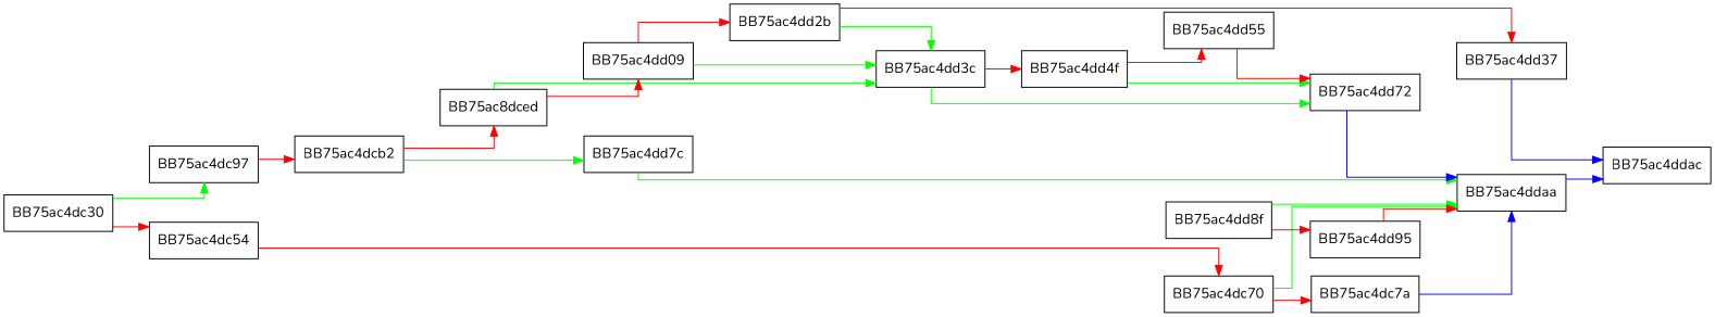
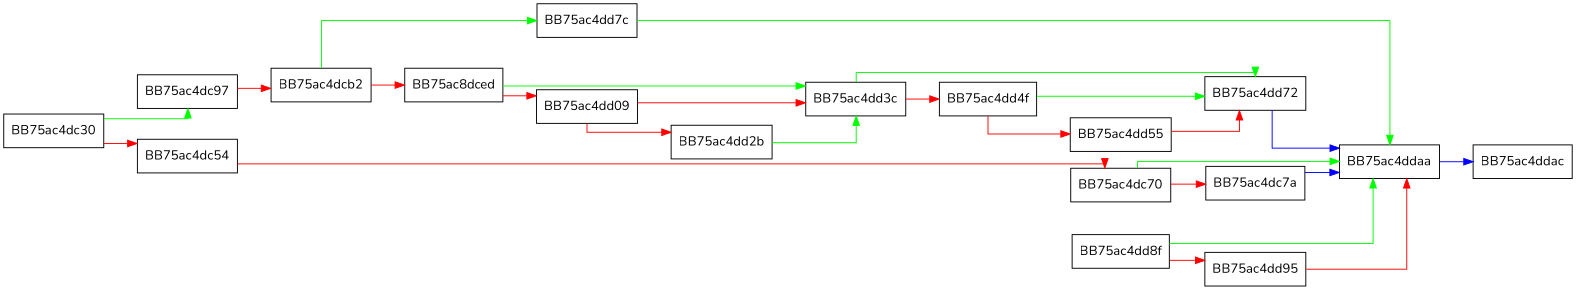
  digraph {
    fontname=Nunito
    rankdir=LR
    splines=ortho
    node [fontname=Nunito shape=box]
    edge [color=red fontname=Nunito]
    BB75ac4dc30
    BB75ac4dc97
    BB75ac4dc54
    BB75ac4dcb2
    BB75ac4dc70
    BB75ac4dd7c
    BB75ac4ddaa
    n8 [label=BB75ac8dced]
    BB75ac4ddac
    BB75ac4dc7a
    BB75ac4dd8f
    BB75ac4dd95
    BB75ac4dd3c
    BB75ac4dd09
    BB75ac4dd72
    BB75ac4dd4f
    BB75ac4dd2b
    BB75ac4dd55
-   BB75ac4dd37
    BB75ac4dc30 -> BB75ac4dc97 [color=green]
    BB75ac4dc30 -> BB75ac4dc54
    BB75ac4dc97 -> BB75ac4dcb2
    BB75ac4dc54 -> BB75ac4dc70
    BB75ac4dcb2 -> BB75ac4dd7c [color=green]
    BB75ac4dcb2 -> n8
    BB75ac4dc70 -> BB75ac4ddaa [color=green]
    BB75ac4dc70 -> BB75ac4dc7a
    BB75ac4dd7c -> BB75ac4ddaa [color=green]
    BB75ac4ddaa -> BB75ac4ddac [color=blue]
    n8 -> BB75ac4dd3c [color=green]
    n8 -> BB75ac4dd09
    BB75ac4dc7a -> BB75ac4ddaa [color=blue]
    BB75ac4dd8f -> BB75ac4ddaa [color=green]
    BB75ac4dd8f -> BB75ac4dd95
    BB75ac4dd95 -> BB75ac4ddaa
    BB75ac4dd3c -> BB75ac4dd72 [color=green]
    BB75ac4dd3c -> BB75ac4dd4f
-   BB75ac4dd09 -> BB75ac4dd3c [color=green]
+   BB75ac4dd09 -> BB75ac4dd3c
    BB75ac4dd09 -> BB75ac4dd2b
    BB75ac4dd72 -> BB75ac4ddaa [color=blue]
    BB75ac4dd4f -> BB75ac4dd72 [color=green]
    BB75ac4dd4f -> BB75ac4dd55
    BB75ac4dd2b -> BB75ac4dd3c [color=green]
-   BB75ac4dd2b -> BB75ac4dd37
    BB75ac4dd55 -> BB75ac4dd72
-   BB75ac4dd37 -> BB75ac4ddac [color=blue]
  }
